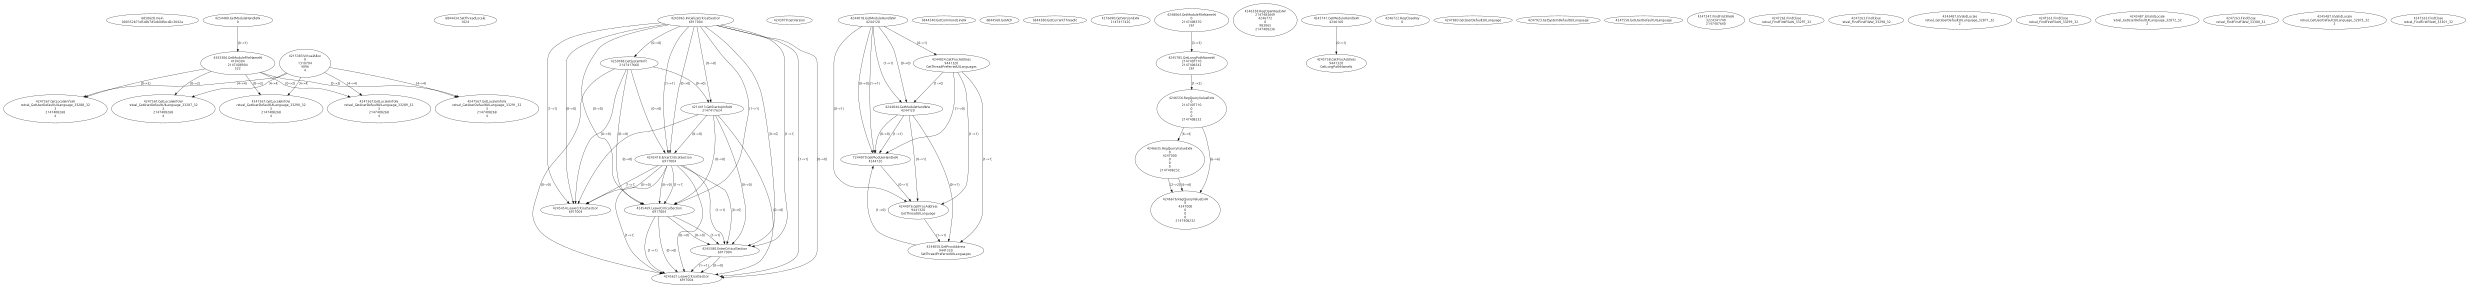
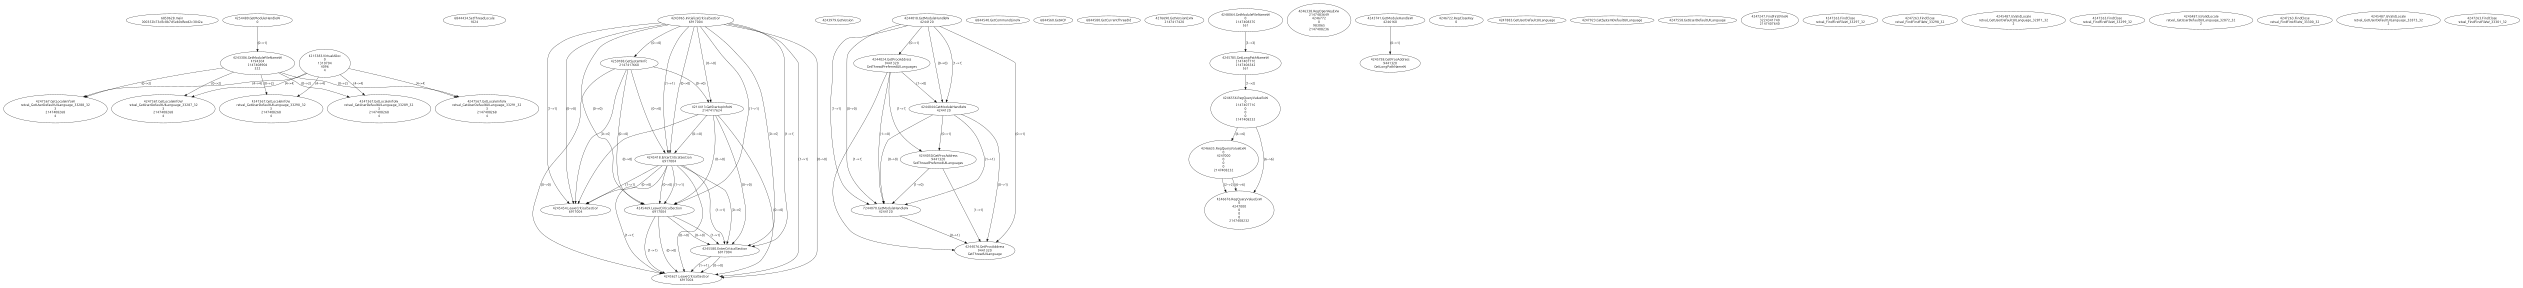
  digraph {
    fontname=Ubuntu
    node [fontname=Ubuntu]
    edge [fontname=Ubuntu]
    n1 [label="6850628.main\n000352b73d5c8b7d5eb0dfecd2c3042a"]
    n2 [label="4254480.GetModuleHandleW\n0"]
    n3 [label="4243306.GetModuleFileNameW\n4194304\n2147408904\n522"]
    n4 [label="4247567.GetLocaleInfoW\nretval_GetUserDefaultUILanguage_33287_32\n3\n2147408268\n4"]
    n5 [label="4247567.GetLocaleInfoW\nretval_GetUserDefaultUILanguage_33288_32\n3\n2147408268\n4"]
    n6 [label="4247567.GetLocaleInfoW\nretval_GetUserDefaultUILanguage_33289_32\n3\n2147408268\n4"]
    n7 [label="4247567.GetLocaleInfoW\nretval_GetUserDefaultUILanguage_33290_32\n3\n2147408268\n4"]
    n8 [label="4247567.GetLocaleInfoW\nretval_GetUserDefaultUILanguage_33291_32\n3\n2147408268\n4"]
    n9 [label="6844434.SetThreadLocale\n1024"]
    n10 [label="4243965.InitializeCriticalSection\n6917004"]
    n11 [label="4250188.GetSystemInfo\n2147417660"]
    n12 [label="4214413.GetStartupInfoW\n2147417624"]
    n13 [label="4245418.EnterCriticalSection\n6917004"]
    n14 [label="4245454.LeaveCriticalSection\n6917004"]
    n15 [label="4245469.LeaveCriticalSection\n6917004"]
    n16 [label="4245580.EnterCriticalSection\n6917004"]
    n17 [label="4245621.LeaveCriticalSection\n6917004"]
    n18 [label="4243979.GetVersion\n"]
    n19 [label="4244018.GetModuleHandleW\n4244120"]
    n20 [label="4244024.GetProcAddress\n9441320\nGetThreadPreferredUILanguages"]
    n21 [label="4244044.GetModuleHandleW\n4244120"]
    n22 [label="7244070.GetModuleHandleW\n4244120"]
    n23 [label="4244076.GetProcAddress\n9441320\nGetThreadUILanguage"]
    n24 [label="4244050.GetProcAddress\n9441320\nSetThreadPreferredUILanguages"]
    n25 [label="6844540.GetCommandLineW\n"]
    n26 [label="6844560.GetACP\n"]
    n27 [label="6844580.GetCurrentThreadId\n"]
    n28 [label="4276690.GetVersionExW\n2147417420"]
    n29 [label="4248064.GetModuleFileNameW\n0\n2147408370\n261"]
    n30 [label="4245785.GetLongPathNameW\n2147407710\n2147406542\n261"]
    n31 [label="4246556.RegQueryValueExW\n0\n2147407710\n0\n0\n0\n2147408232"]
    n32 [label="4215383.VirtualAlloc\n0\n1310704\n4096\n4"]
    n33 [label="4246338.RegOpenKeyExW\n2147483649\n4246772\n0\n983065\n2147408236"]
    n34 [label="4245741.GetModuleHandleW\n4246160"]
    n35 [label="4245758.GetProcAddress\n9441320\nGetLongPathNameW"]
    n36 [label="4246635.RegQueryValueExW\n0\n4247000\n0\n0\n0\n2147408232"]
    n37 [label="4246676.RegQueryValueExW\n0\n4247000\n0\n0\n0\n2147408232"]
    n38 [label="4246722.RegCloseKey\n0"]
    n39 [label="4247883.GetUserDefaultUILanguage\n"]
    n40 [label="4247923.GetSystemDefaultUILanguage\n"]
    n41 [label="4247558.GetUserDefaultUILanguage\n"]
    n42 [label="4247247.FindFirstFileW\n3224341740\n2147407640"]
    n43 [label="4247263.FindClose\nretval_FindFirstFileW_33297_32"]
    n44 [label="4247263.FindClose\nretval_FindFirstFileW_33298_32"]
    n45 [label="4245487.IsValidLocale\nretval_GetUserDefaultUILanguage_32871_32\n2"]
    n46 [label="4247263.FindClose\nretval_FindFirstFileW_33299_32"]
    n47 [label="4245487.IsValidLocale\nretval_GetUserDefaultUILanguage_32872_32\n2"]
    n48 [label="4247263.FindClose\nretval_FindFirstFileW_33300_32"]
    n49 [label="4245487.IsValidLocale\nretval_GetUserDefaultUILanguage_32873_32\n2"]
    n50 [label="4247263.FindClose\nretval_FindFirstFileW_33301_32"]
    n2 -> n3 [label="(0-->1)"]
    n3 -> n4 [label="(0-->2)"]
    n3 -> n5 [label="(0-->2)"]
    n3 -> n6 [label="(0-->2)"]
    n3 -> n7 [label="(0-->2)"]
    n3 -> n8 [label="(0-->2)"]
    n10 -> n11 [label="(0-->0)"]
    n10 -> n12 [label="(0-->0)"]
    n10 -> n13 [label="(1-->1)"]
    n10 -> n13 [label="(0-->0)"]
    n10 -> n14 [label="(1-->1)"]
    n10 -> n14 [label="(0-->0)"]
    n10 -> n15 [label="(1-->1)"]
    n10 -> n15 [label="(0-->0)"]
    n10 -> n16 [label="(1-->1)"]
    n10 -> n16 [label="(0-->0)"]
    n10 -> n17 [label="(1-->1)"]
    n10 -> n17 [label="(0-->0)"]
    n11 -> n12 [label="(0-->0)"]
    n11 -> n13 [label="(0-->0)"]
    n11 -> n14 [label="(0-->0)"]
    n11 -> n15 [label="(0-->0)"]
    n11 -> n17 [label="(0-->0)"]
    n12 -> n13 [label="(0-->0)"]
    n12 -> n14 [label="(0-->0)"]
    n12 -> n15 [label="(0-->0)"]
    n12 -> n16 [label="(0-->0)"]
    n12 -> n17 [label="(0-->0)"]
    n13 -> n14 [label="(1-->1)"]
    n13 -> n14 [label="(0-->0)"]
    n13 -> n15 [label="(1-->1)"]
    n13 -> n15 [label="(0-->0)"]
    n13 -> n16 [label="(1-->1)"]
    n13 -> n16 [label="(0-->0)"]
    n13 -> n17 [label="(1-->1)"]
    n13 -> n17 [label="(0-->0)"]
    n15 -> n16 [label="(1-->1)"]
    n15 -> n16 [label="(0-->0)"]
    n15 -> n17 [label="(1-->1)"]
    n15 -> n17 [label="(0-->0)"]
    n16 -> n17 [label="(1-->1)"]
    n16 -> n17 [label="(0-->0)"]
    n19 -> n20 [label="(0-->1)"]
    n19 -> n21 [label="(1-->1)"]
    n19 -> n21 [label="(0-->0)"]
    n19 -> n22 [label="(1-->1)"]
    n19 -> n22 [label="(0-->0)"]
    n19 -> n23 [label="(0-->1)"]
    n20 -> n21 [label="(1-->0)"]
    n20 -> n22 [label="(1-->0)"]
    n20 -> n23 [label="(1-->1)"]
    n20 -> n24 [label="(1-->1)"]
    n21 -> n22 [label="(1-->1)"]
    n21 -> n22 [label="(0-->0)"]
    n21 -> n23 [label="(0-->1)"]
    n21 -> n24 [label="(0-->1)"]
    n22 -> n23 [label="(0-->1)"]
    n24 -> n22 [label="(1-->0)"]
-   n23 -> n24 [label="(1-->1)"]
+   n24 -> n23 [label="(1-->1)"]
    n29 -> n30 [label="(3-->3)"]
    n30 -> n31 [label="(1-->2)"]
    n31 -> n36 [label="(6-->6)"]
    n31 -> n37 [label="(6-->6)"]
    n32 -> n4 [label="(4-->4)"]
    n32 -> n5 [label="(4-->4)"]
    n32 -> n6 [label="(4-->4)"]
    n32 -> n7 [label="(4-->4)"]
    n32 -> n8 [label="(4-->4)"]
    n34 -> n35 [label="(0-->1)"]
    n36 -> n37 [label="(2-->2)"]
    n36 -> n37 [label="(6-->6)"]
  }
